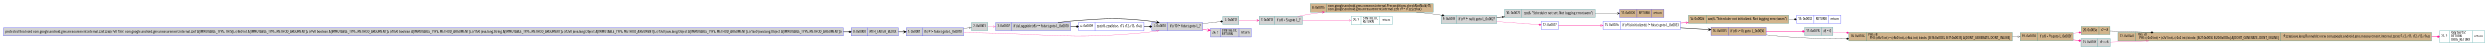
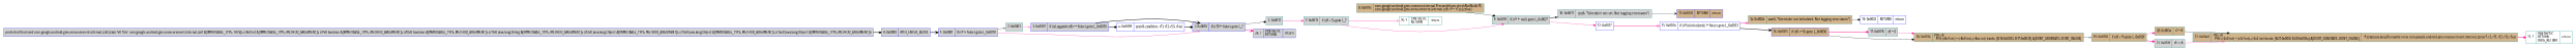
  digraph {
    fontname="Fira Sans"
    rankdir=LR
    node [color=teal fillcolor=lightgrey fontname="Fira Sans" shape=record style=filled]
    edge [arrowhead=diamond color=black fontname="Fira Sans" style=solid]
    n1 [color=blue label="{0\:\ 0x0000|MTH_ENTER_BLOCK\l}"]
    n2 [color=blue label="{1\:\ 0x0001|if (r9 != false) goto L_0x0010\l}"]
    n3 [label="{2\:\ 0x0003}"]
    n4 [color=blue label="{5\:\ 0x0010|if (r10 != false) goto L_?\l}"]
    n5 [color=blue label="{3\:\ 0x0007|if (isLoggable(r8) == false) goto L_0x0010\l}"]
    n6 [label="{6\:\ 0x0012}"]
    n7 [color=blue label="{24\:\ ?|SYNTHETIC\lRETURN\l|return\l}"]
-   n8 [color=blue fillcolor=white label="{4\:\ 0x0009|zza(r8, zza(false, r11, r12, r13, r14))\l}"]
+   n8 [color=blue fillcolor=white label="{4\:\ 0x0009|zza(r8, zza(false, r11, r12, r53, r14))\l}"]
    n9 [label="{7\:\ 0x0013|if (r8 \< 5) goto L_?\l}"]
    n10 [fillcolor=tan label="{8\:\ 0x0015|com.google.android.gms.common.internal.Preconditions.checkNotNull(r11)\lcom.google.android.gms.measurement.internal.zzfc r9 = r7.zzj.zzhu()\l}"]
    n11 [fillcolor=white label="{25\:\ ?|SYNTHETIC\lRETURN\l|return\l}"]
    n12 [label="{9\:\ 0x001f|if (r9 != null) goto L_0x0027\l}"]
    n13 [label="{10\:\ 0x0021|zza(6, \"Scheduler not set. Not logging error\/warn\")\l}"]
    n14 [color=blue fillcolor=white label="{12\:\ 0x0027}"]
    n15 [color=blue fillcolor=tan label="{11\:\ 0x0026|RETURN\l|return\l}"]
    n16 [color=blue fillcolor=white label="{13\:\ 0x002b|if (r9.isInitialized() != false) goto L_0x0033\l}"]
    n17 [fillcolor=tan label="{14\:\ 0x002d|zza(6, \"Scheduler not initialized. Not logging error\/warn\")\l}"]
    n18 [color=blue fillcolor=tan label="{16\:\ 0x0033|if (r8 \>= 0) goto L_0x0036\l}"]
    n19 [color=blue fillcolor=white label="{15\:\ 0x0032|RETURN\l|return\l}"]
    n20 [label="{17\:\ 0x0035|r8 = 0\l}"]
    n21 [fillcolor=tan label="{18\:\ 0x0036|PHI: r8 \l  PHI: (r8v1 int) = (r8v0 int), (r8v4 int) binds: [B:16:0x0033, B:17:0x0035] A[DONT_GENERATE, DONT_INLINE]\l}"]
    n22 [fillcolor=tan label="{19\:\ 0x0038|if (r8 \< 9) goto L_0x003f\l}"]
    n23 [fillcolor=tan label="{20\:\ 0x003a|r2 = 8\l}"]
    n24 [label="{21\:\ 0x003f|r9 = r8\l}"]
    n25 [fillcolor=tan label="{22\:\ 0x0040|PHI: r0 \l  PHI: (r2v0 int) = (r2v1 int), (r2v2 int) binds: [B:21:0x003f, B:20:0x003a] A[DONT_GENERATE, DONT_INLINE]\l|r9.zza((java.lang.Runnable) new com.google.android.gms.measurement.internal.zzee(r7, r2, r11, r12, r13, r14))\l}"]
    n26 [fillcolor=white label="{23\:\ ?|SYNTHETIC\lRETURN\lORIG_RETURN\l|return\l}"]
    n27 [color=blue label="{protected final void com.google.android.gms.measurement.internal.zzef.zza((r7v0 'this' com.google.android.gms.measurement.internal.zzef A[IMMUTABLE_TYPE, THIS]), (r8v0 int A[IMMUTABLE_TYPE, METHOD_ARGUMENT]), (r9v0 boolean A[IMMUTABLE_TYPE, METHOD_ARGUMENT]), (r10v0 boolean A[IMMUTABLE_TYPE, METHOD_ARGUMENT]), (r11v0 java.lang.String A[IMMUTABLE_TYPE, METHOD_ARGUMENT]), (r12v0 java.lang.Object A[IMMUTABLE_TYPE, METHOD_ARGUMENT]), (r13v0 java.lang.Object A[IMMUTABLE_TYPE, METHOD_ARGUMENT]), (r14v0 java.lang.Object A[IMMUTABLE_TYPE, METHOD_ARGUMENT])) }"]
    n1 -> n2 [arrowhead=vee style=bold]
    n2 -> n3 [arrowhead=onormal]
    n2 -> n4 [arrowhead=onormal color=deeppink]
    n3 -> n5 [arrowhead=onormal color=deeppink]
    n4 -> n6
    n4 -> n7 [arrowhead=vee color=deeppink style=bold]
    n5 -> n4 [arrowhead=vee style=bold]
    n5 -> n8 [style=bold]
    n6 -> n9 [arrowhead=vee color=deeppink]
    n8 -> n4 [style=bold]
-   n9 -> n10 [arrowhead=vee color=deeppink]
+   n9 -> n12 [arrowhead=vee color=deeppink]
    n9 -> n11 [arrowhead=onormal color=deeppink]
    n10 -> n12
    n12 -> n13 [arrowhead=onormal style=bold]
    n12 -> n14 [color=deeppink]
    n13 -> n15 [arrowhead=vee]
    n14 -> n16 [arrowhead=onormal color=deeppink style=bold]
    n16 -> n17 [arrowhead=onormal color=deeppink style=bold]
    n16 -> n18 [arrowhead=vee style=bold]
    n17 -> n19
    n18 -> n20 [color=deeppink style=bold]
    n18 -> n21
    n20 -> n21 [color=deeppink]
    n21 -> n22 [arrowhead=onormal]
    n22 -> n23 [color=deeppink]
    n22 -> n24 [color=deeppink style=bold]
    n23 -> n25
    n24 -> n25 [arrowhead=onormal color=deeppink]
    n25 -> n26 [color=deeppink style=bold]
    n27 -> n1 [style=bold]
  }
